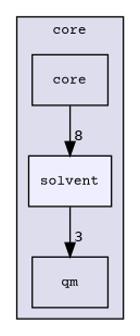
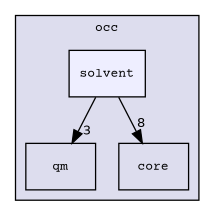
  digraph {
    compound=true
    fontname="Courier Prime"
    node [fontname="Courier Prime" fontsize=10 shape=box]
    edge [fontname="Courier Prime" labeldistance=1.5 labelfontname=Helvetica labelfontsize=10]
    n1 [label=qm]
    n2 [label=core]
    n3 [fillcolor="#eeeeff" label=solvent pencolor=black style=filled]
    subgraph cluster_1 {
      bgcolor="#ddddee"
      fontsize=10
-     label=core
+     label=occ
      pencolor=black
      n1
      n2
      n3
    }
    n3 -> n1 [headlabel=3]
-   n2 -> n3 [headlabel=8]
+   n3 -> n2 [headlabel=8]
  }
